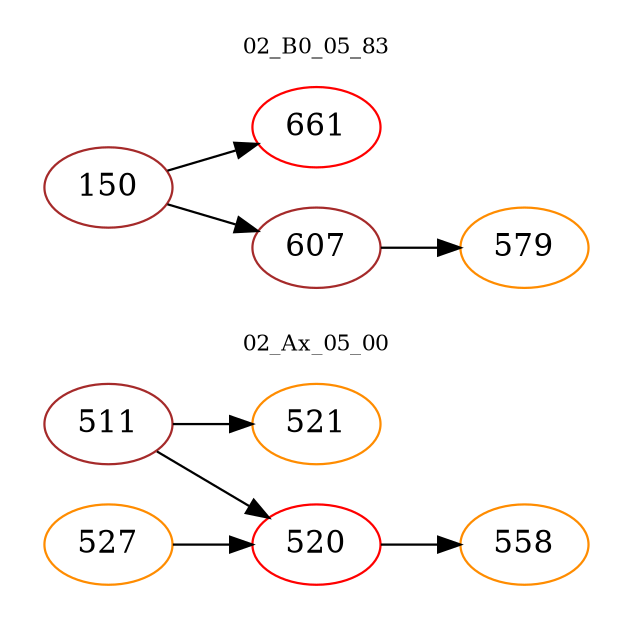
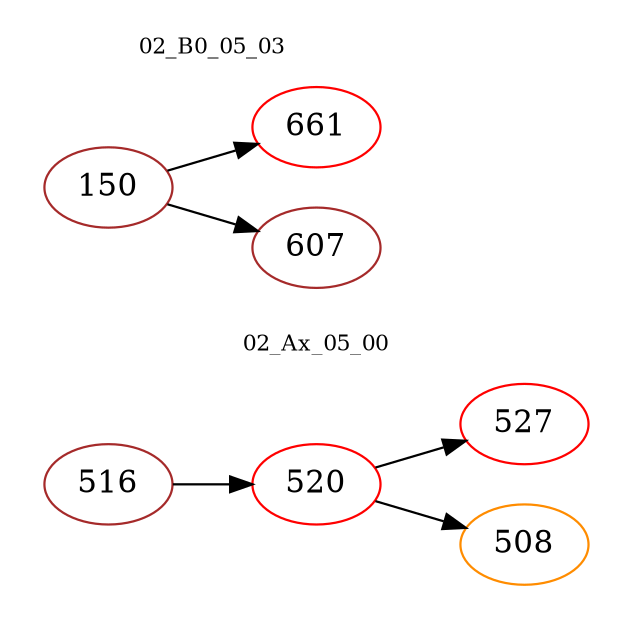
  digraph {
    rankdir=LR
    node [color=brown]
    edge [color=black]
-   n1 [label=511]
-   n2 [color=darkorange label=558]
+   n1 [label=516]
+   n2 [color=darkorange label=508]
    n3 [color=red label=520]
-   n4 [color=darkorange label=521]
-   n5 [color=darkorange label=527]
+   n5 [color=red label=527]
    n6 [label=150]
    n7 [label=607]
    n8 [color=red label=661]
-   n9 [color=darkorange label=579]
    subgraph cluster_1 {
      color=white
      fontsize=10
      label="02_Ax_05_00"
      n1
      n2
      n3
-     n4
      n5
    }
    subgraph cluster_2 {
      color=white
      fontsize=10
-     label="02_B0_05_83"
+     label="02_B0_05_03"
      n6
      n7
      n8
-     n9
    }
    n1 -> n3
-   n1 -> n4
    n3 -> n2
-   n5 -> n3
+   n3 -> n5
    n6 -> n7
    n6 -> n8
-   n7 -> n9
  }
